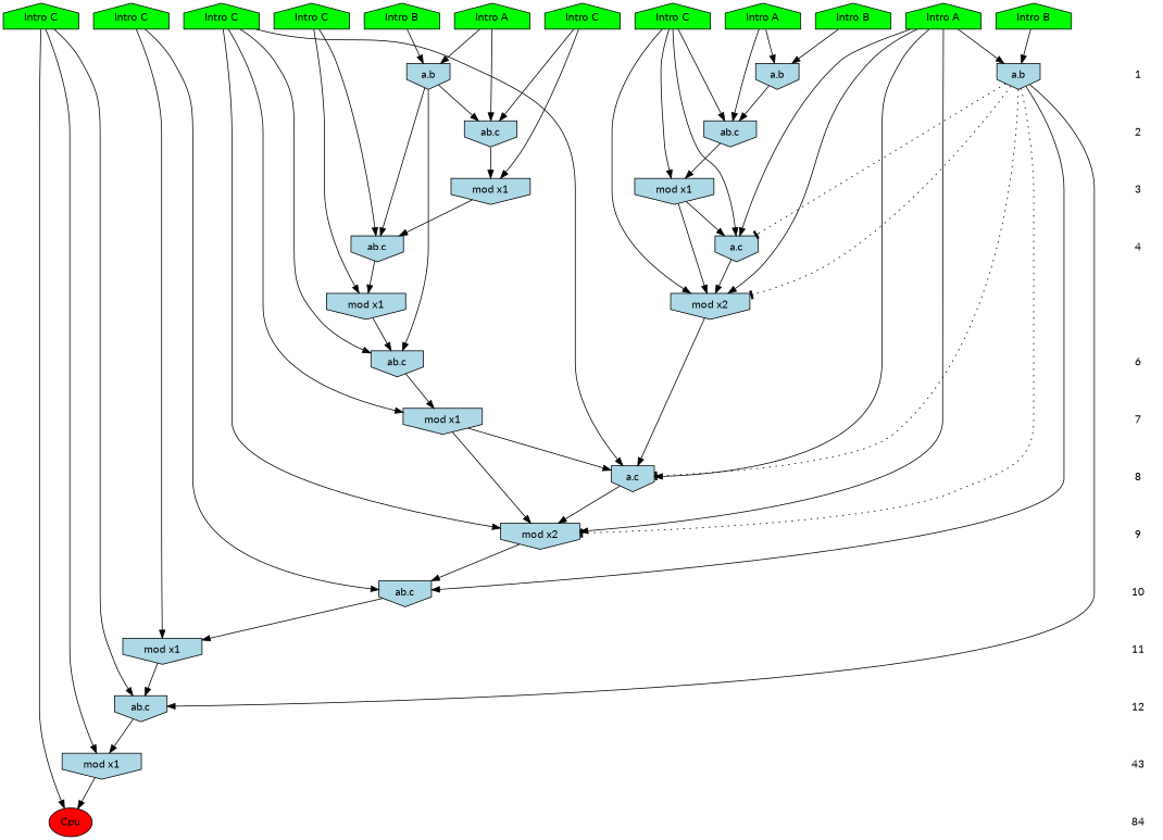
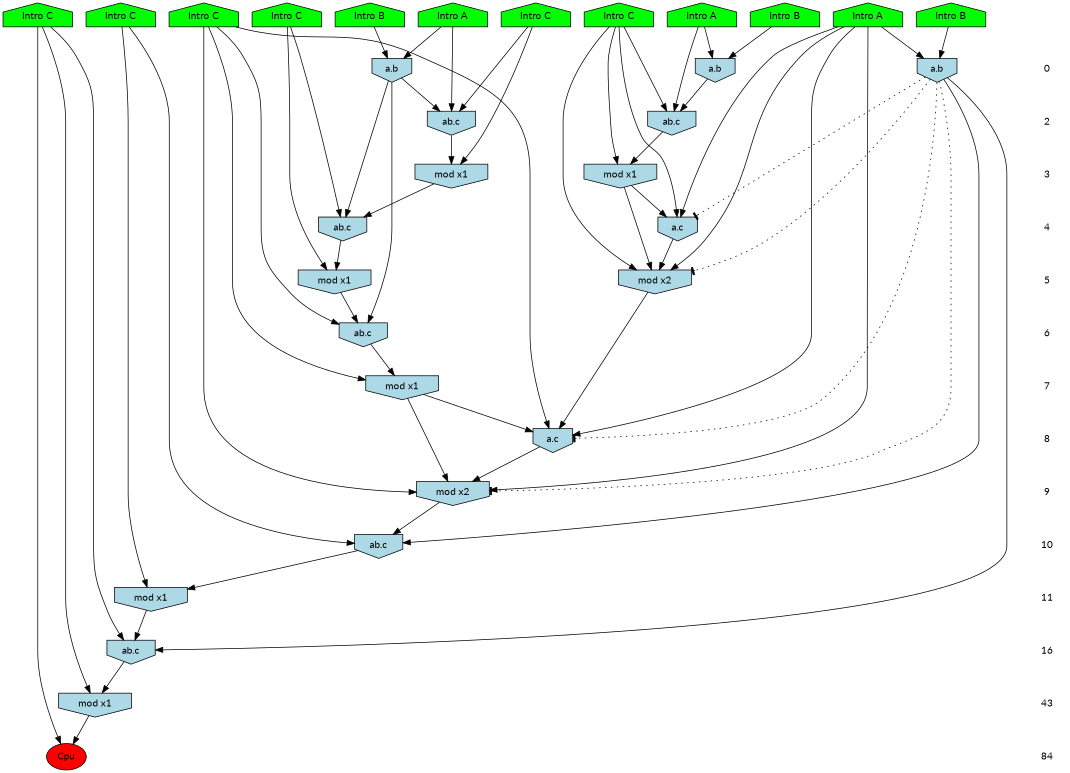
  digraph {
    fontname=Lato
    ranksep=.5
    node [fillcolor=lightblue fontname=Lato shape=invhouse style=filled]
    edge [fontname=Lato]
    n1 [fillcolor=green label="Intro A" shape=house]
    n2 [fillcolor=green label="Intro B" shape=house]
    n3 [fillcolor=green label="Intro A" shape=house]
    n4 [fillcolor=green label="Intro B" shape=house]
    n5 [fillcolor=green label="Intro B" shape=house]
    n6 [fillcolor=green label="Intro A" shape=house]
    n7 [fillcolor=green label="Intro C" shape=house]
    n8 [fillcolor=green label="Intro C" shape=house]
    n9 [fillcolor=green label="Intro C" shape=house]
    n10 [fillcolor=green label="Intro C" shape=house]
    n11 [fillcolor=green label="Intro C" shape=house]
    n12 [fillcolor=green label="Intro C" shape=house]
-   1 [shape=plaintext fillcolor="" style=""]
+   1 [shape=plaintext label=0 fillcolor="" style=""]
    n14 [label="a.b"]
    n15 [label="a.b"]
    n16 [label="a.b"]
    2 [shape=plaintext fillcolor="" style=""]
    n18 [label="ab.c"]
    n19 [label="ab.c"]
    3 [shape=plaintext fillcolor="" style=""]
    n21 [label="mod x1"]
    n22 [label="mod x1"]
    4 [shape=plaintext fillcolor="" style=""]
    n24 [label="ab.c"]
    n25 [label="a.c"]
+   5 [shape=plaintext fillcolor="" style=""]
    n27 [label="mod x2"]
    n28 [label="mod x1"]
    6 [shape=plaintext fillcolor="" style=""]
    n30 [label="ab.c"]
    7 [shape=plaintext fillcolor="" style=""]
    n32 [label="mod x1"]
    8 [shape=plaintext fillcolor="" style=""]
    n34 [label="a.c"]
    9 [shape=plaintext fillcolor="" style=""]
    n36 [label="mod x2"]
    10 [shape=plaintext fillcolor="" style=""]
    n38 [label="ab.c"]
    11 [shape=plaintext fillcolor="" style=""]
    n40 [label="mod x1"]
-   12 [shape=plaintext fillcolor="" style=""]
+   12 [shape=plaintext label=16 fillcolor="" style=""]
    n42 [label="ab.c"]
    n43 [label=43 shape=plaintext fillcolor="" style=""]
    n44 [label="mod x1"]
    n45 [label=84 shape=plaintext fillcolor="" style=""]
    n46 [fillcolor=red label=Cpu shape=""]
    subgraph sub_1 {
      rank=same
      n1
      n2
      n3
      n4
      n5
      n6
      n7
      n8
      n9
      n10
      n11
      n12
    }
    subgraph sub_2 {
      rank=same
      1
      n14
      n15
      n16
    }
    subgraph sub_3 {
      rank=same
      2
      n18
      n19
    }
    subgraph sub_4 {
      rank=same
      3
      n21
      n22
    }
    subgraph sub_5 {
      rank=same
      4
      n24
      n25
    }
    subgraph sub_6 {
      rank=same
+     5
      n27
      n28
    }
    subgraph sub_7 {
      rank=same
      6
      n30
    }
    subgraph sub_8 {
      rank=same
      7
      n32
    }
    subgraph sub_9 {
      rank=same
      8
      n34
    }
    subgraph sub_10 {
      rank=same
      9
      n36
    }
    subgraph sub_11 {
      rank=same
      10
      n38
    }
    subgraph sub_12 {
      rank=same
      11
      n40
    }
    subgraph sub_13 {
      rank=same
      12
      n42
    }
    subgraph sub_14 {
      rank=same
      n43
      n44
    }
    subgraph sub_15 {
      rank=same
      n45
      n46
    }
    n1 -> n16
    n1 -> n25
    n1 -> n27
    n1 -> n34
    n1 -> n36
    n2 -> n16
    n3 -> n15
    n3 -> n19
    n4 -> n14
    n5 -> n15
    n6 -> n14
    n6 -> n18
    n7 -> n19
    n7 -> n22
    n7 -> n25
    n7 -> n27
    n8 -> n30
    n8 -> n32
    n8 -> n34
    n8 -> n36
    n9 -> n24
    n9 -> n28
    n10 -> n38
    n10 -> n40
    n11 -> n42
    n11 -> n44
    n11 -> n46
    n12 -> n18
    n12 -> n21
    1 -> 2 [style=invis]
    n14 -> n18
    n14 -> n24
    n14 -> n30
    n15 -> n19
    n16 -> n25 [arrowhead=tee style=dotted]
    n16 -> n27 [arrowhead=tee style=dotted]
    n16 -> n34 [arrowhead=tee style=dotted]
    n16 -> n36 [arrowhead=tee style=dotted]
    n16 -> n38
    n16 -> n42
    2 -> 3 [style=invis]
    n18 -> n21
    n19 -> n22
    3 -> 4 [style=invis]
    n21 -> n24
    n22 -> n25
    n22 -> n27
+   4 -> 5 [style=invis]
    n24 -> n28
    n25 -> n27
+   5 -> 6 [style=invis]
    n27 -> n34
    n28 -> n30
    6 -> 7 [style=invis]
    n30 -> n32
    7 -> 8 [style=invis]
    n32 -> n34
    n32 -> n36
    8 -> 9 [style=invis]
    n34 -> n36
    9 -> 10 [style=invis]
    n36 -> n38
    10 -> 11 [style=invis]
    n38 -> n40
    11 -> 12 [style=invis]
    n40 -> n42
    12 -> n43 [style=invis]
    n42 -> n44
    n43 -> n45 [style=invis]
    n44 -> n46
  }
